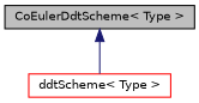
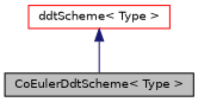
  digraph {
    node [fontname=Helvetica fontsize=10 shape=record]
    n1 [color=black fillcolor=grey75 fontcolor=black height=0.2 label="CoEulerDdtScheme\< Type \>" style=filled width=0.4]
    n2 [color=red height=0.2 label="ddtScheme\< Type \>" width=0.4]
-   n1 -> n2 [color=midnightblue dir=back fontname=Helvetica fontsize=10 labelfontname=Helvetica labelfontsize=10 style=solid]
+   n2 -> n1 [color=midnightblue dir=back fontname=Helvetica fontsize=10 labelfontname=Helvetica labelfontsize=10 style=solid]
  }
